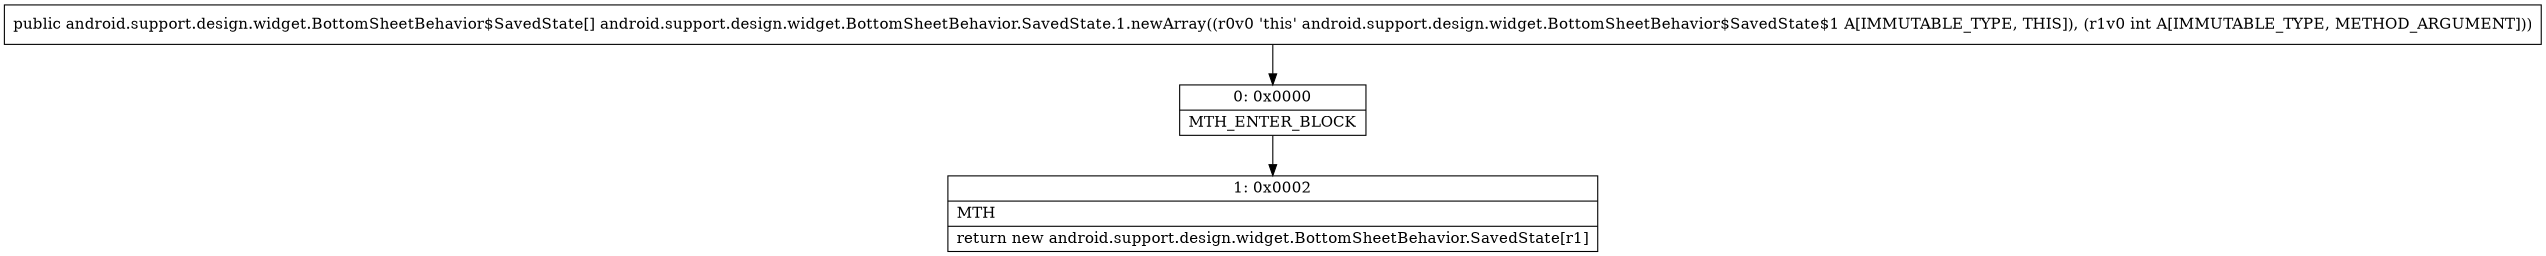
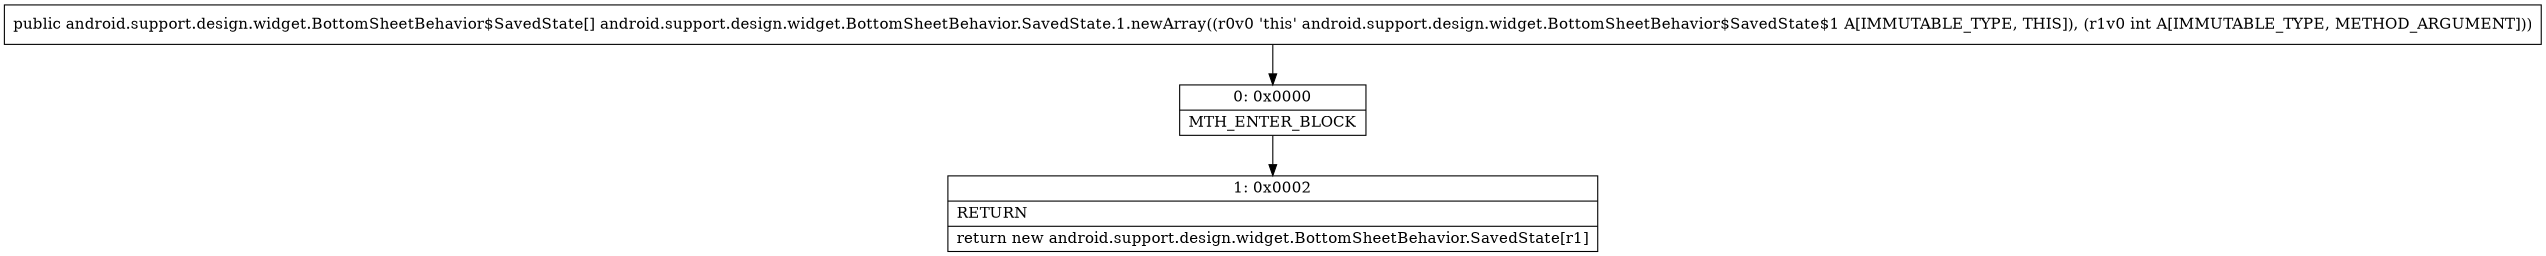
  digraph {
    node [shape=record]
    n1 [label="{0\:\ 0x0000|MTH_ENTER_BLOCK\l}"]
-   n2 [label="{1\:\ 0x0002|MTH\l|return new android.support.design.widget.BottomSheetBehavior.SavedState[r1]\l}"]
+   n2 [label="{1\:\ 0x0002|RETURN\l|return new android.support.design.widget.BottomSheetBehavior.SavedState[r1]\l}"]
    n3 [label="{public android.support.design.widget.BottomSheetBehavior$SavedState[] android.support.design.widget.BottomSheetBehavior.SavedState.1.newArray((r0v0 'this' android.support.design.widget.BottomSheetBehavior$SavedState$1 A[IMMUTABLE_TYPE, THIS]), (r1v0 int A[IMMUTABLE_TYPE, METHOD_ARGUMENT])) }"]
    n1 -> n2
    n3 -> n1
  }
